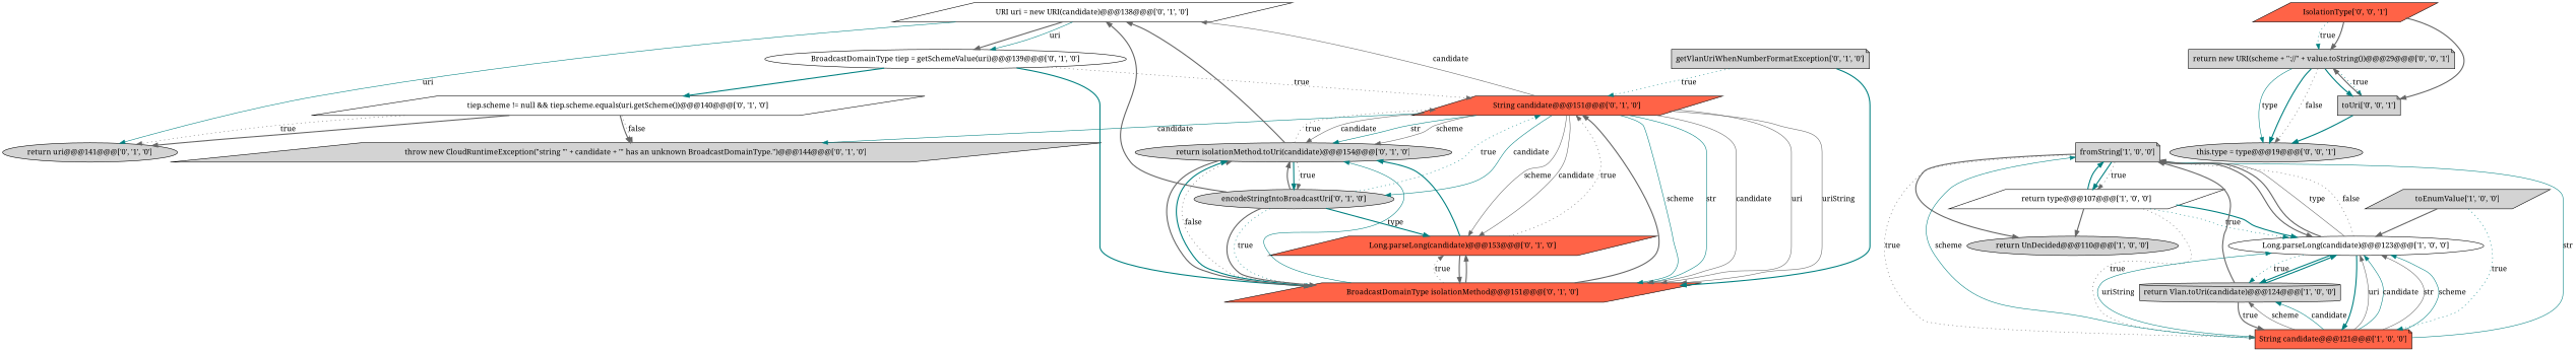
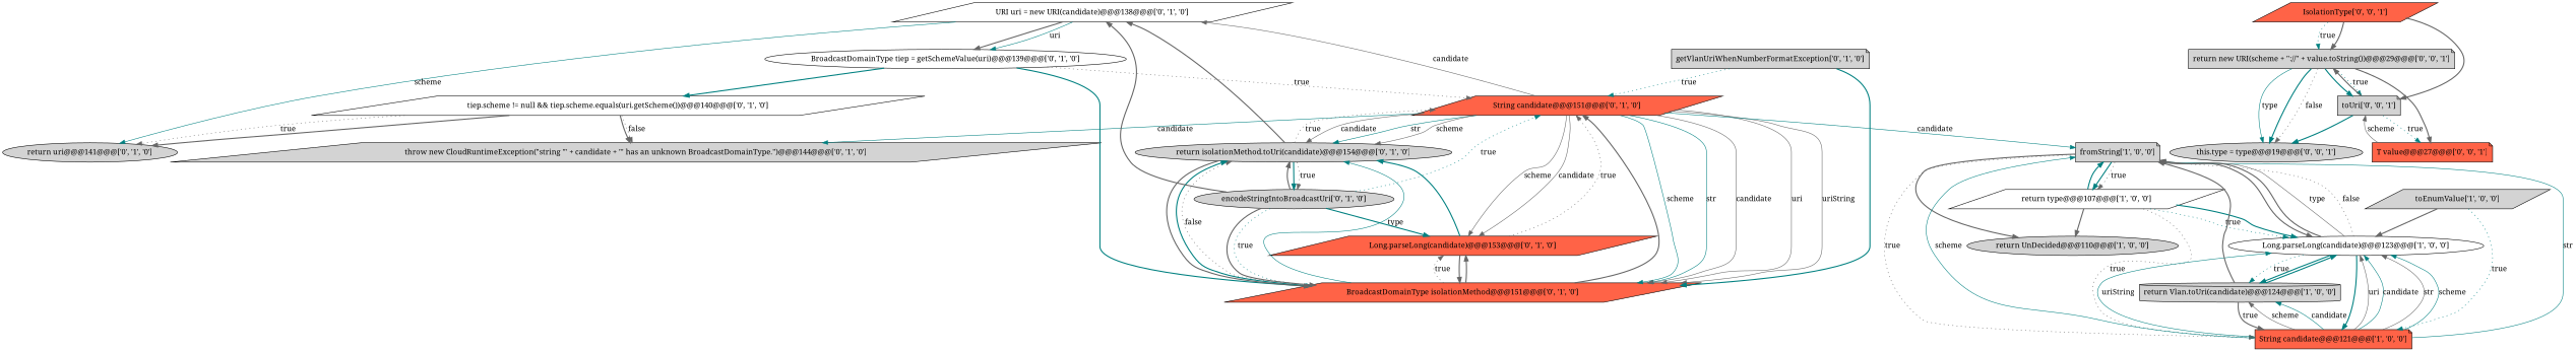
  digraph {
    fontname="Noto Serif"
    node [fillcolor=lightgray fontname="Noto Serif" shape=parallelogram style=filled]
    edge [color=gray40 fontname="Noto Serif" style=bold]
    n1 [fillcolor=white label="tiep.scheme != null && tiep.scheme.equals(uri.getScheme())@@@140@@@['0', '1', '0']"]
    n2 [label="return uri@@@141@@@['0', '1', '0']" shape=ellipse]
    n3 [label="throw new CloudRuntimeException(\"string '\" + candidate + \"' has an unknown BroadcastDomainType.\")@@@144@@@['0', '1', '0']"]
    n4 [fillcolor=white label="URI uri = new URI(candidate)@@@138@@@['0', '1', '0']"]
    n5 [fillcolor=white label="BroadcastDomainType tiep = getSchemeValue(uri)@@@139@@@['0', '1', '0']" shape=ellipse]
    n6 [fillcolor=tomato label="String candidate@@@151@@@['0', '1', '0']"]
    n7 [fillcolor=tomato label="BroadcastDomainType isolationMethod@@@151@@@['0', '1', '0']"]
    n8 [label="return UnDecided@@@110@@@['1', '0', '0']" shape=ellipse]
    n9 [label="this.type = type@@@19@@@['0', '0', '1']" shape=ellipse]
    n10 [fillcolor=white label="return type@@@107@@@['1', '0', '0']"]
    n11 [label="fromString['1', '0', '0']" shape=note]
    n12 [fillcolor=tomato label="String candidate@@@121@@@['1', '0', '0']" shape=note]
    n13 [fillcolor=white label="Long.parseLong(candidate)@@@123@@@['1', '0', '0']" shape=ellipse]
    n14 [label="return Vlan.toUri(candidate)@@@124@@@['1', '0', '0']" shape=cylinder]
    n15 [label="encodeStringIntoBroadcastUri['0', '1', '0']" shape=ellipse]
    n16 [fillcolor=tomato label="Long.parseLong(candidate)@@@153@@@['0', '1', '0']"]
    n17 [label="return isolationMethod.toUri(candidate)@@@154@@@['0', '1', '0']" shape=ellipse]
    n18 [label="return new URI(scheme + \"://\" + value.toString())@@@29@@@['0', '0', '1']" shape=note]
    n19 [label="toUri['0', '0', '1']" shape=note]
+   n20 [fillcolor=tomato label="T value@@@27@@@['0', '0', '1']" shape=note]
    n21 [fillcolor=tomato label="IsolationType['0', '0', '1']"]
    n22 [label="getVlanUriWhenNumberFormatException['0', '1', '0']" shape=note]
    n23 [label="toEnumValue['1', '0', '0']"]
    n1 -> n2
    n1 -> n2 [label=true style=dotted]
    n1 -> n3
    n1 -> n3 [label=false style=dotted]
-   n4 -> n2 [color=teal label=uri style=solid]
+   n4 -> n2 [color=teal label=scheme style=solid]
    n4 -> n5
    n4 -> n5 [color=teal label=uri style=solid]
    n5 -> n1 [color=teal]
    n5 -> n6 [label=true style=dotted]
    n5 -> n7 [color=teal]
    n6 -> n3 [color=teal label=candidate style=solid]
    n6 -> n4 [label=candidate style=solid]
    n6 -> n7 [color=teal label=scheme style=solid]
    n6 -> n7 [color=teal label=str style=solid]
    n6 -> n7 [label=candidate style=solid]
    n6 -> n7 [label=uri style=solid]
    n6 -> n7 [label=uriString style=solid]
-   n6 -> n15 [color=teal label=candidate style=solid]
+   n6 -> n11 [color=teal label=candidate style=solid]
    n6 -> n16 [label=scheme style=solid]
    n6 -> n16 [label=candidate style=solid]
    n6 -> n17 [label=candidate style=solid]
    n6 -> n17 [color=teal label=str style=solid]
    n6 -> n17 [label=scheme style=solid]
    n7 -> n6
    n7 -> n16 [label=true style=dotted]
    n7 -> n16
    n7 -> n17 [label=false style=dotted]
    n7 -> n17 [color=teal]
    n7 -> n17 [color=teal label=type style=solid]
    n10 -> n8
    n10 -> n11 [color=teal]
    n10 -> n12 [label=true style=dotted]
    n10 -> n13 [color=teal label=true style=dotted]
    n10 -> n13 [color=teal]
    n11 -> n8
    n11 -> n10 [color=teal]
    n11 -> n10 [label=true style=dotted]
    n11 -> n12 [label=true style=dotted]
    n11 -> n13
    n12 -> n11 [color=teal label=scheme style=solid]
    n12 -> n11 [color=teal label=str style=solid]
    n12 -> n13 [label=uri style=solid]
    n12 -> n13 [color=teal label=candidate style=solid]
    n12 -> n13 [label=str style=solid]
    n12 -> n13 [color=teal label=scheme style=solid]
    n12 -> n13 [color=teal label=uriString style=solid]
    n12 -> n14 [label=scheme style=solid]
    n12 -> n14 [color=teal label=candidate style=solid]
    n13 -> n11 [label=type style=solid]
    n13 -> n11 [label=false style=dotted]
    n13 -> n11
    n13 -> n12 [color=teal]
    n13 -> n14 [color=teal]
    n13 -> n14 [color=teal label=true style=dotted]
    n14 -> n11
    n14 -> n12 [label=true]
    n14 -> n13 [color=teal]
    n15 -> n4
    n15 -> n6 [color=teal label=true style=dotted]
    n15 -> n7 [color=teal label=true style=dotted]
    n15 -> n7
    n15 -> n16 [color=teal]
    n15 -> n17
    n16 -> n6 [label=true style=dotted]
    n16 -> n7
    n16 -> n17 [color=teal]
    n17 -> n4
    n17 -> n6 [label=true style=dotted]
    n17 -> n7
    n17 -> n15 [label=true style=dotted]
    n17 -> n15 [color=teal]
    n18 -> n9 [color=teal label=type style=solid]
    n18 -> n9 [color=teal]
    n18 -> n9 [label=false style=dotted]
    n18 -> n19 [color=teal label=true style=dotted]
    n18 -> n19 [color=teal]
+   n18 -> n20
    n19 -> n9 [color=teal]
    n19 -> n18
+   n19 -> n20 [color=teal label=true style=dotted]
+   n20 -> n19 [label=scheme style=solid]
    n21 -> n18
    n21 -> n18 [color=teal label=true style=dotted]
    n21 -> n19
    n22 -> n6 [color=teal label=true style=dotted]
    n22 -> n7 [color=teal]
    n23 -> n12 [color=teal label=true style=dotted]
    n23 -> n13
  }
